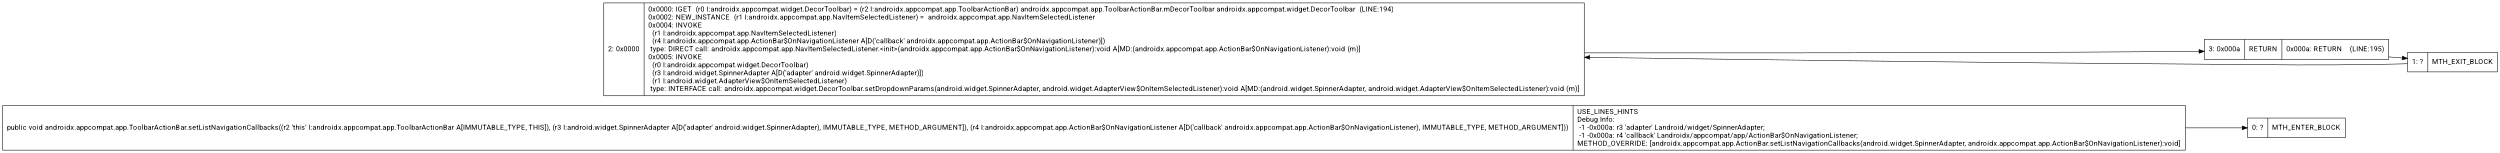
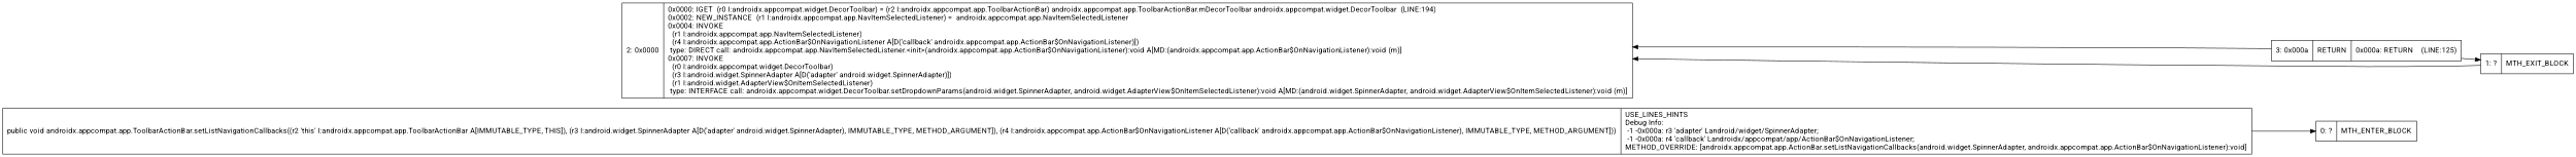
  digraph {
    fontname=Roboto
    rankdir=LR
    node [fontname=Roboto shape=record]
    edge [fontname=Roboto]
    n1 [label="{0\:\ ?|MTH_ENTER_BLOCK\l}"]
-   n2 [label="{2\:\ 0x0000|0x0000: IGET  (r0 I:androidx.appcompat.widget.DecorToolbar) = (r2 I:androidx.appcompat.app.ToolbarActionBar) androidx.appcompat.app.ToolbarActionBar.mDecorToolbar androidx.appcompat.widget.DecorToolbar  (LINE:194)\l0x0002: NEW_INSTANCE  (r1 I:androidx.appcompat.app.NavItemSelectedListener) =  androidx.appcompat.app.NavItemSelectedListener \l0x0004: INVOKE  \l  (r1 I:androidx.appcompat.app.NavItemSelectedListener)\l  (r4 I:androidx.appcompat.app.ActionBar$OnNavigationListener A[D('callback' androidx.appcompat.app.ActionBar$OnNavigationListener)])\l type: DIRECT call: androidx.appcompat.app.NavItemSelectedListener.\<init\>(androidx.appcompat.app.ActionBar$OnNavigationListener):void A[MD:(androidx.appcompat.app.ActionBar$OnNavigationListener):void (m)]\l0x0005: INVOKE  \l  (r0 I:androidx.appcompat.widget.DecorToolbar)\l  (r3 I:android.widget.SpinnerAdapter A[D('adapter' android.widget.SpinnerAdapter)])\l  (r1 I:android.widget.AdapterView$OnItemSelectedListener)\l type: INTERFACE call: androidx.appcompat.widget.DecorToolbar.setDropdownParams(android.widget.SpinnerAdapter, android.widget.AdapterView$OnItemSelectedListener):void A[MD:(android.widget.SpinnerAdapter, android.widget.AdapterView$OnItemSelectedListener):void (m)]\l}"]
-   n3 [label="{3\:\ 0x000a|RETURN\l|0x000a: RETURN    (LINE:195)\l}"]
+   n2 [label="{2\:\ 0x0000|0x0000: IGET  (r0 I:androidx.appcompat.widget.DecorToolbar) = (r2 I:androidx.appcompat.app.ToolbarActionBar) androidx.appcompat.app.ToolbarActionBar.mDecorToolbar androidx.appcompat.widget.DecorToolbar  (LINE:194)\l0x0002: NEW_INSTANCE  (r1 I:androidx.appcompat.app.NavItemSelectedListener) =  androidx.appcompat.app.NavItemSelectedListener \l0x0004: INVOKE  \l  (r1 I:androidx.appcompat.app.NavItemSelectedListener)\l  (r4 I:androidx.appcompat.app.ActionBar$OnNavigationListener A[D('callback' androidx.appcompat.app.ActionBar$OnNavigationListener)])\l type: DIRECT call: androidx.appcompat.app.NavItemSelectedListener.\<init\>(androidx.appcompat.app.ActionBar$OnNavigationListener):void A[MD:(androidx.appcompat.app.ActionBar$OnNavigationListener):void (m)]\l0x0007: INVOKE  \l  (r0 I:androidx.appcompat.widget.DecorToolbar)\l  (r3 I:android.widget.SpinnerAdapter A[D('adapter' android.widget.SpinnerAdapter)])\l  (r1 I:android.widget.AdapterView$OnItemSelectedListener)\l type: INTERFACE call: androidx.appcompat.widget.DecorToolbar.setDropdownParams(android.widget.SpinnerAdapter, android.widget.AdapterView$OnItemSelectedListener):void A[MD:(android.widget.SpinnerAdapter, android.widget.AdapterView$OnItemSelectedListener):void (m)]\l}"]
+   n3 [label="{3\:\ 0x000a|RETURN\l|0x000a: RETURN    (LINE:125)\l}"]
    n4 [label="{1\:\ ?|MTH_EXIT_BLOCK\l}"]
    n5 [label="{public void androidx.appcompat.app.ToolbarActionBar.setListNavigationCallbacks((r2 'this' I:androidx.appcompat.app.ToolbarActionBar A[IMMUTABLE_TYPE, THIS]), (r3 I:android.widget.SpinnerAdapter A[D('adapter' android.widget.SpinnerAdapter), IMMUTABLE_TYPE, METHOD_ARGUMENT]), (r4 I:androidx.appcompat.app.ActionBar$OnNavigationListener A[D('callback' androidx.appcompat.app.ActionBar$OnNavigationListener), IMMUTABLE_TYPE, METHOD_ARGUMENT]))  | USE_LINES_HINTS\lDebug Info:\l  \-1 \-0x000a: r3 'adapter' Landroid\/widget\/SpinnerAdapter;\l  \-1 \-0x000a: r4 'callback' Landroidx\/appcompat\/app\/ActionBar$OnNavigationListener;\lMETHOD_OVERRIDE: [androidx.appcompat.app.ActionBar.setListNavigationCallbacks(android.widget.SpinnerAdapter, androidx.appcompat.app.ActionBar$OnNavigationListener):void]\l}"]
-   n2 -> n3
+   n3 -> n2
    n3 -> n4
    n4 -> n2
    n5 -> n1
  }
